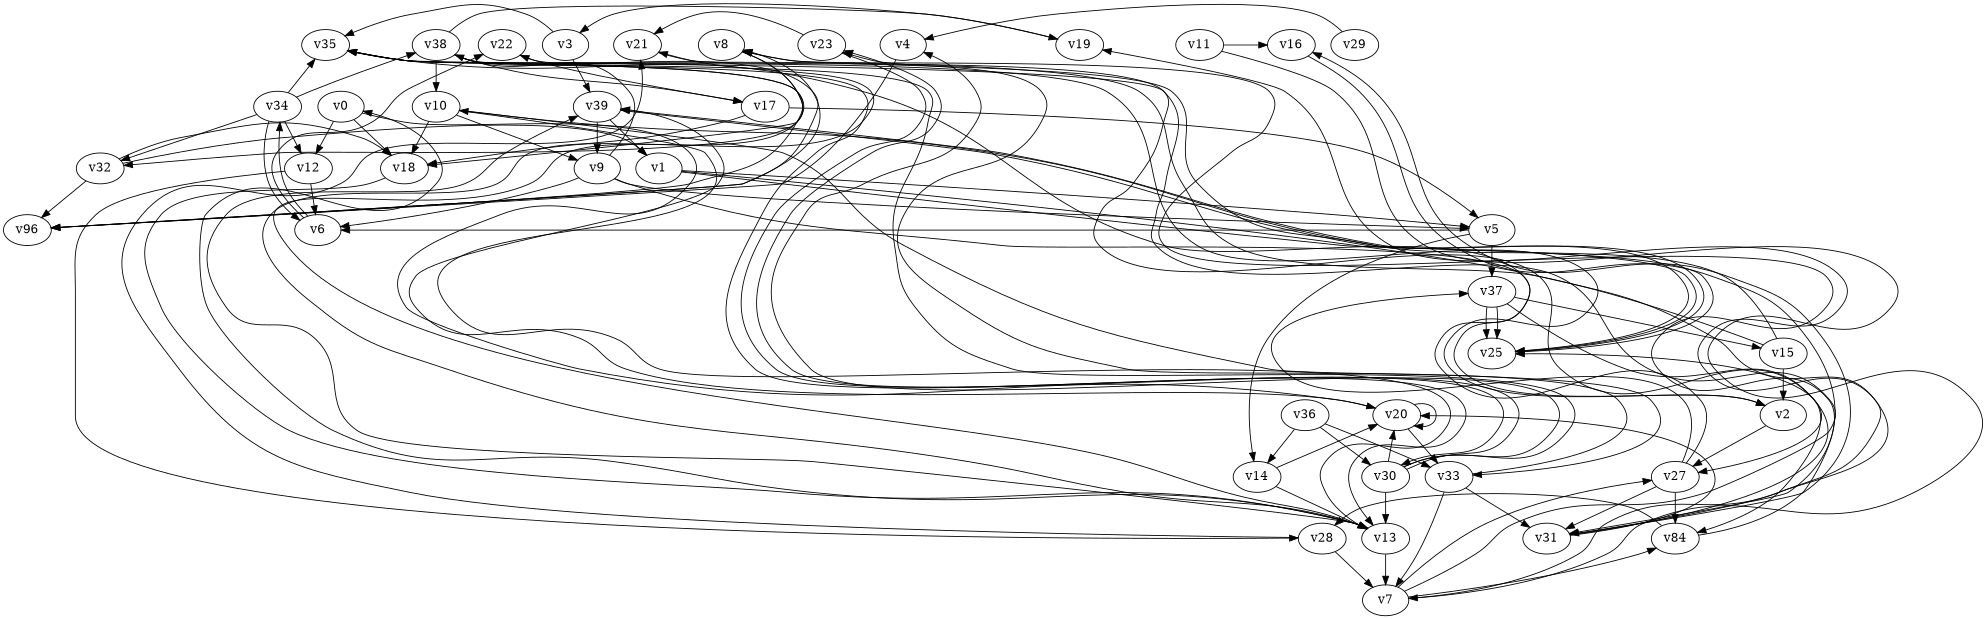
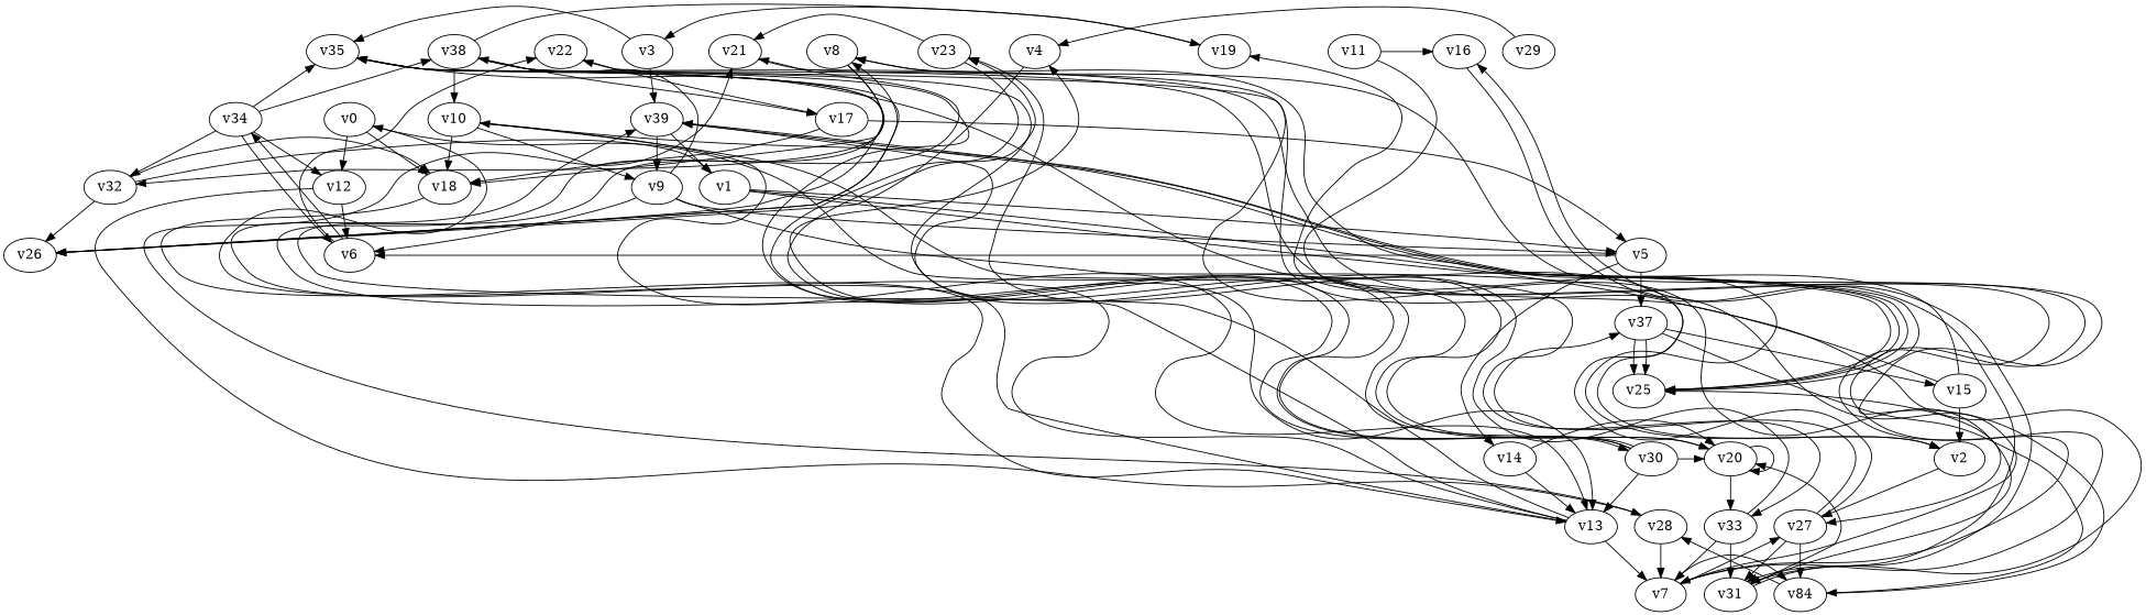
  digraph {
    node [player=1]
    v12
    v0 [player=0]
    v18 [player=0]
    v20 [player=0]
    v6 [player=0]
    v28 [player=0]
    v13
    v39
    v33
    v1
    v5
    v25
    v31
    v14
    v37 [player=0]
    v10 [player=0]
    v16 [player=0]
    v27
    v2 [player=0]
    v35 [player=0]
    n21 [label=v84 player=0]
    v3
-   v26 [label=v96]
+   v26
    v9 [player=0]
    v4
    v17
    v22 [player=0]
    v8
    v34 [player=0]
    v15 [player=0]
    v32 [player=0]
    v38 [player=0]
    v7
    v19
    v21 [player=0]
    v23
    v11
    v30 [player=0]
    v29
-   v36 [player=0]
    v12 -> v6
    v12 -> v28 [constraint="time == 13"]
    v0 -> v12
    v0 -> v18
    v0 -> v20 [constraint="time == 4"]
    v18 -> v13 [constraint="time <= 18"]
    v20 -> v20 [constraint="time == 14"]
    v20 -> v39 [constraint="time <= 23"]
    v20 -> v33
    v6 -> v22 [constraint="time == 5"]
    v6 -> v34 [constraint="time == 3"]
    v28 -> v7
    v28 -> v21 [constraint="time <= 22"]
    v13 -> v0 [constraint="time == 1"]
    v13 -> v39 [constraint="(time % 4 == 1) || (time % 4 == 1)"]
    v13 -> v35 [constraint="time >= 9"]
    v13 -> v7
    v13 -> v21 [constraint="time <= 9"]
    v39 -> v1
    v39 -> v25 [constraint="time <= 22"]
    v39 -> v9
    v33 -> v31
    v33 -> v7
    v33 -> v23 [constraint="time == 6"]
    v1 -> v5 [constraint="(time >= 4) && (time <= 15)"]
    v1 -> v25 [constraint="time >= 8"]
    v1 -> v31 [constraint="time >= 6"]
    v5 -> v6 [constraint="time == 2"]
    v5 -> v14 [constraint="(time >= 8) && (time <= 19)"]
    v5 -> v37
    v25 -> v39 [constraint="time >= 9"]
    v25 -> v10 [constraint="time % 2 == 1"]
    v31 -> v20 [constraint="(time % 3 == 1) || (time % 5 == 2)"]
    v31 -> v25 [constraint="time <= 12"]
    v31 -> v16 [constraint="time == 10"]
    v14 -> v20 [constraint="time % 4 == 3"]
    v14 -> v13
    v37 -> v25 [constraint="time >= 1"]
    v37 -> v25
    v37 -> n21 [constraint="time == 18"]
    v37 -> v15
    v10 -> v18
    v10 -> v13 [constraint="time <= 20"]
    v10 -> v33 [constraint="time >= 8"]
    v10 -> v9
    v16 -> v31 [constraint="time % 3 == 0"]
    v27 -> v31
    v27 -> v37 [constraint="time >= 6"]
    v27 -> v35 [constraint="time == 8"]
    v27 -> n21
    v2 -> v27
    v35 -> v2 [constraint="time >= 13"]
    v35 -> v26 [constraint="time == 9"]
    n21 -> v28 [constraint="time == 18"]
    n21 -> v8 [constraint="time >= 3"]
    v3 -> v39 [constraint="time == 5"]
    v3 -> v35 [constraint="time % 3 == 0"]
    v26 -> v8 [constraint="time % 2 == 0"]
    v9 -> v6 [constraint="time >= 5"]
    v9 -> v5
    v9 -> v2 [constraint="time == 18"]
    v9 -> v38 [constraint="time == 15"]
    v4 -> v26 [constraint="time % 6 == 3"]
    v17 -> v18
    v17 -> v5
    v22 -> v17 [constraint="time == 7"]
    v8 -> v18 [constraint="time % 5 == 3"]
    v8 -> v32 [constraint="time >= 7"]
    v34 -> v12
    v34 -> v6 [constraint="time == 18"]
    v34 -> v35 [constraint="time >= 1"]
    v34 -> v32
    v34 -> v38 [constraint="time <= 8"]
    v15 -> v2
    v15 -> v35 [constraint="time == 12"]
    v15 -> v8 [constraint="time >= 8"]
    v32 -> v18 [constraint="time >= 15"]
    v32 -> v1 [constraint="time == 14"]
    v32 -> v26
    v38 -> v13 [constraint="(time >= 5) && (time <= 17)"]
    v38 -> v10
    v38 -> v26 [constraint="time <= 13"]
    v38 -> v17 [constraint="(time >= 10) && (time <= 25)"]
    v38 -> v19 [constraint="time >= 7"]
    v7 -> v27 [constraint="(time >= 5) && (time <= 23)"]
    v7 -> v35 [constraint="time <= 25"]
    v7 -> n21 [constraint="time % 3 == 2"]
    v7 -> v19 [constraint="time >= 15"]
    v19 -> v3 [constraint="time % 4 == 2"]
    v21 -> v27 [constraint="time == 1"]
    v23 -> v21 [constraint="time % 2 == 1"]
    v23 -> v30 [constraint="time % 4 == 2"]
    v11 -> v16 [constraint="time % 3 == 2"]
    v11 -> v7 [constraint="(time >= 5) && (time <= 21)"]
    v30 -> v20 [constraint="time == 3"]
    v30 -> v13
    v30 -> v4 [constraint="(time % 4 == 0) || (time % 3 == 2)"]
    v30 -> v22 [constraint="time == 16"]
    v30 -> v23 [constraint="time % 3 == 2"]
    v29 -> v4 [constraint="time % 6 == 1"]
-   v36 -> v33
-   v36 -> v14
-   v36 -> v30 [constraint="time == 13"]
  }
